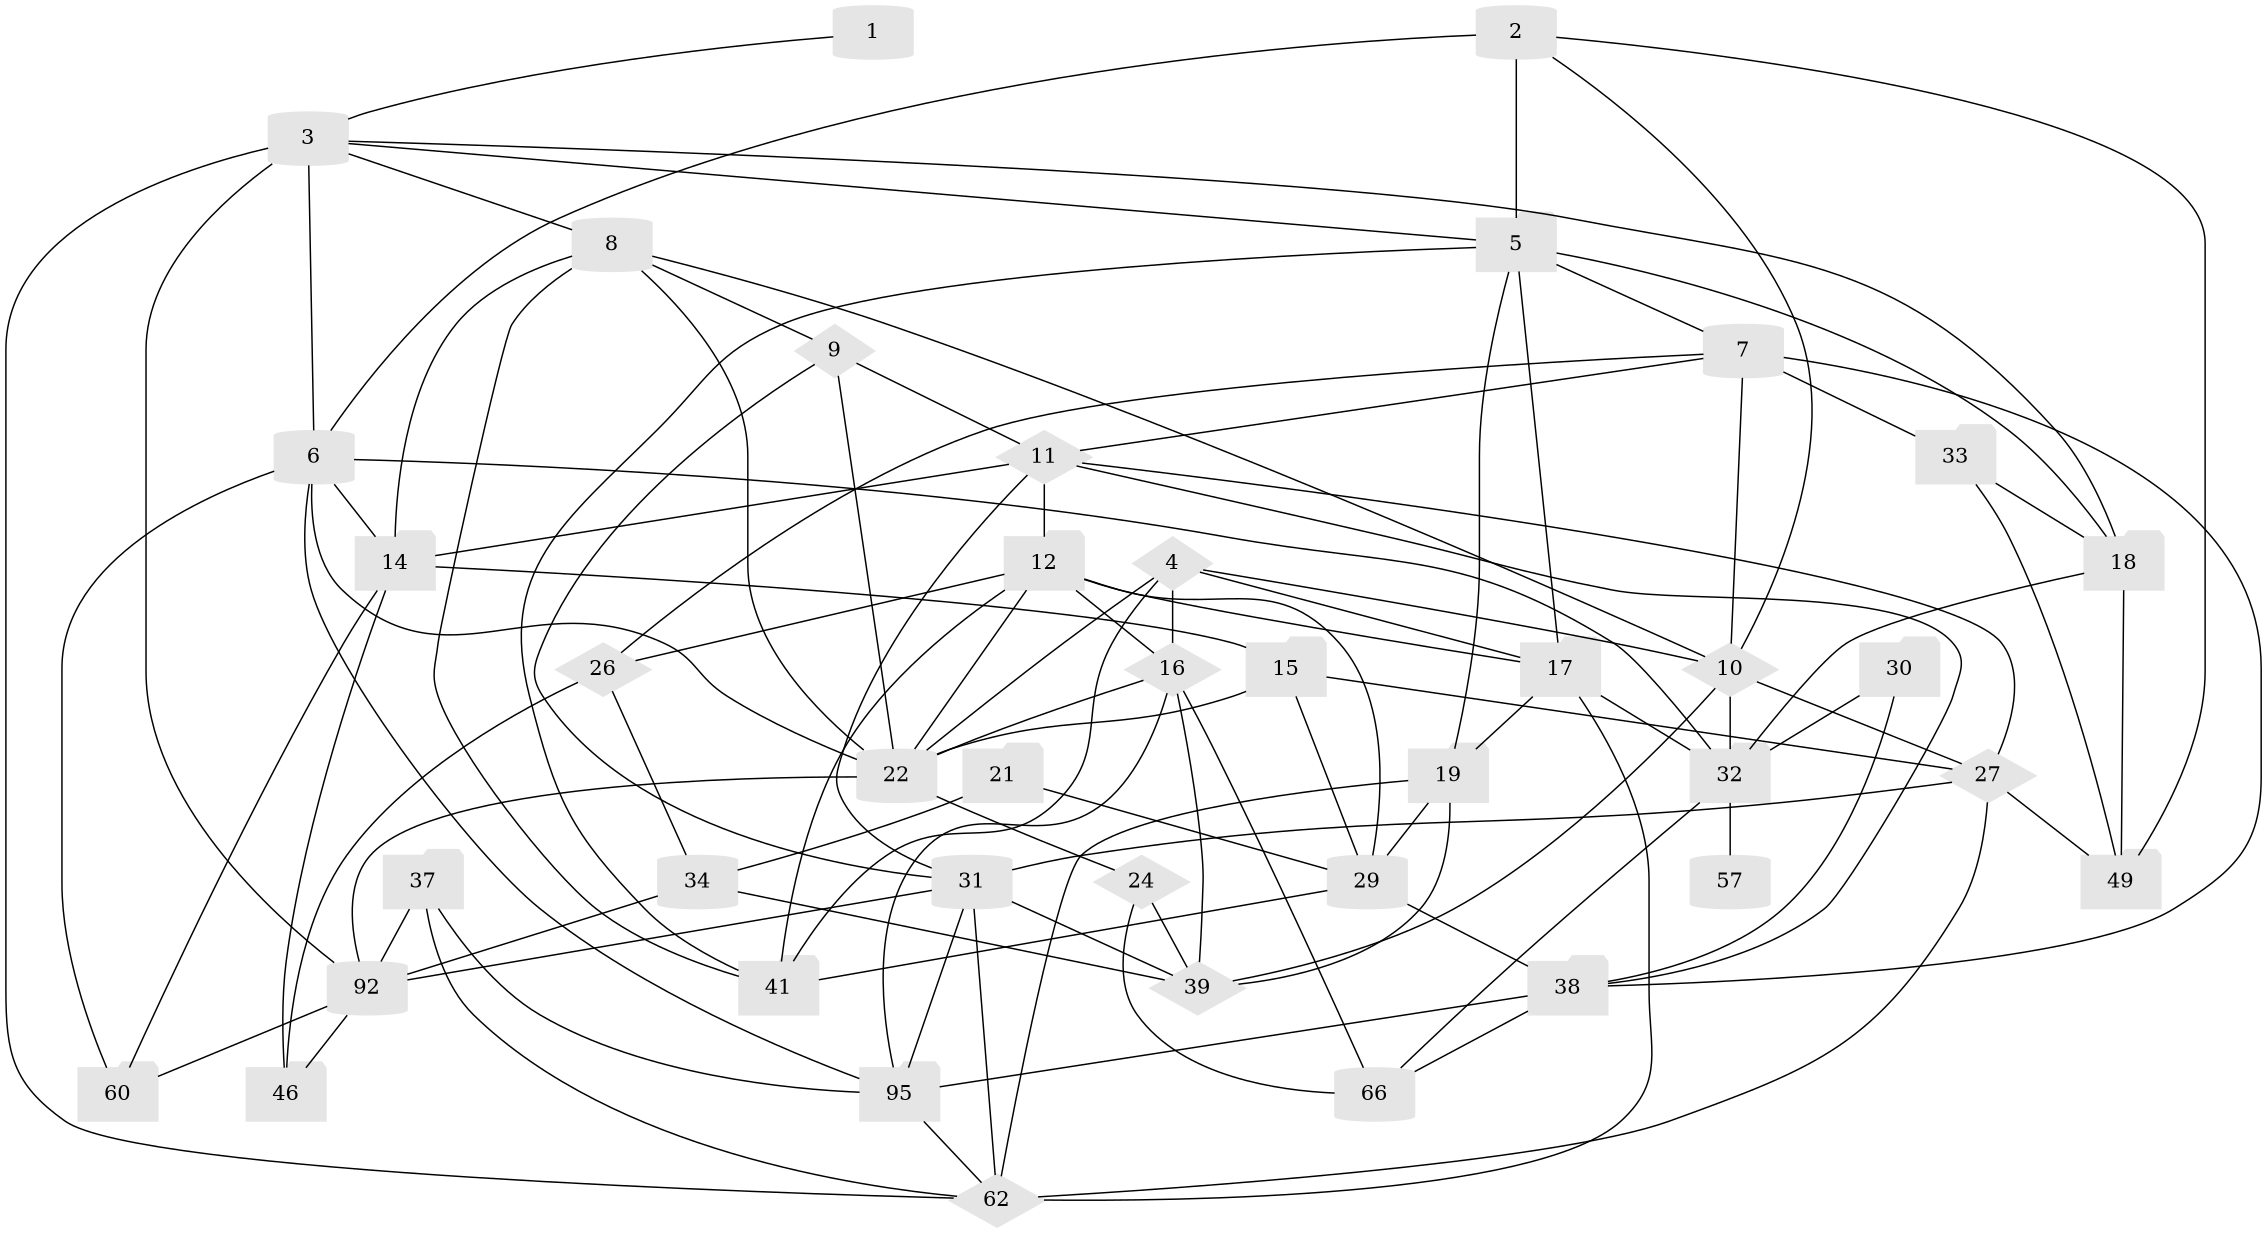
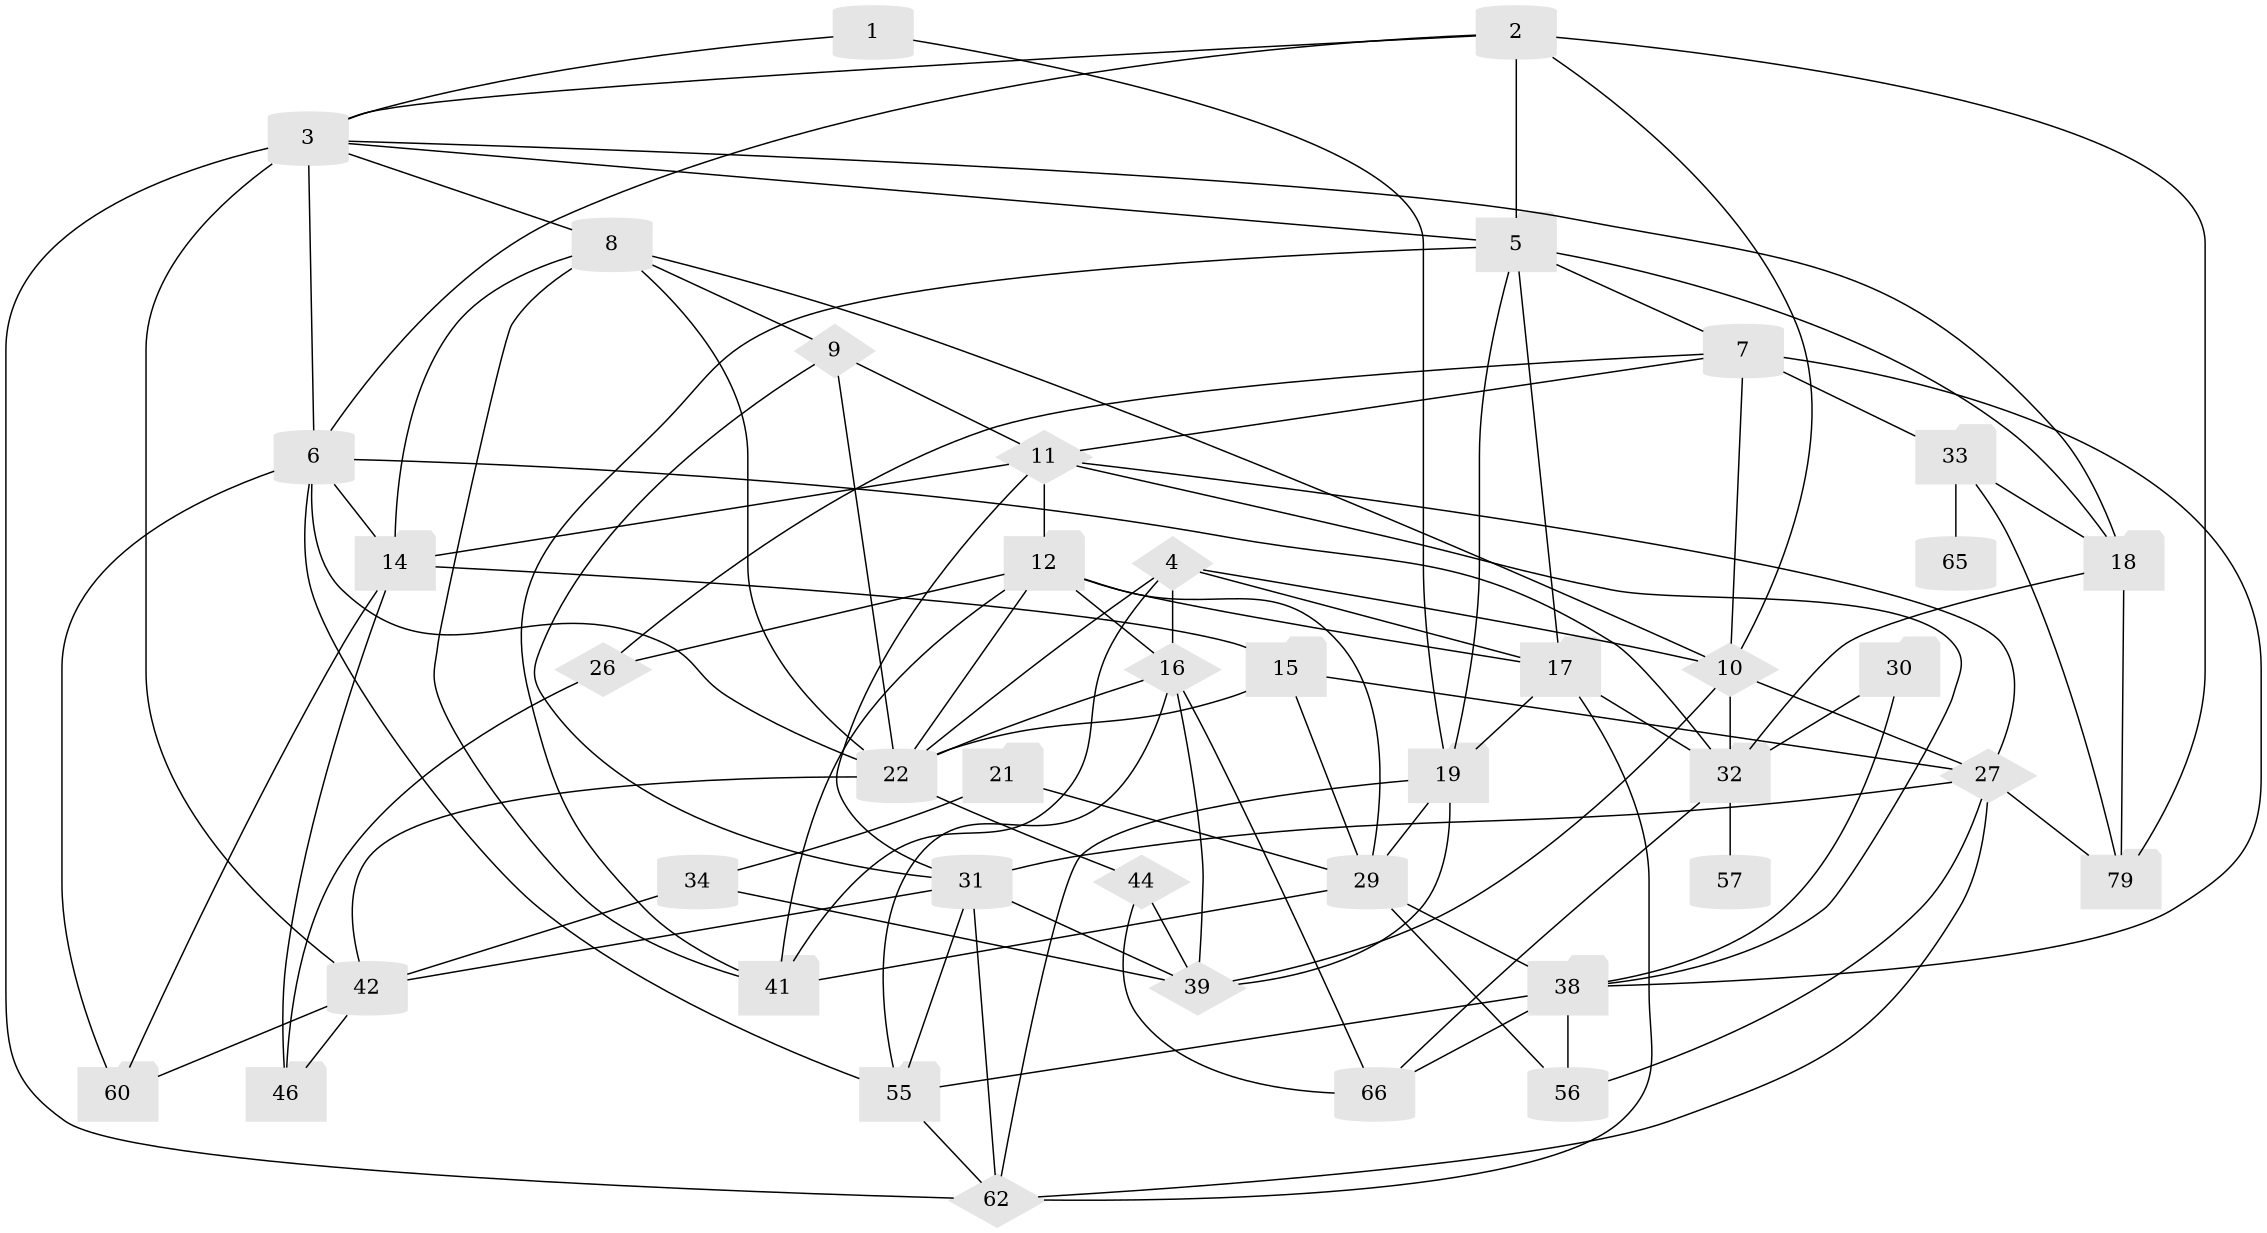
  graph {
    node [color=gray90 shape=folder style=filled]
    3 [shape=cylinder super="+67"]
    5 [super="+70"]
    6 [shape=cylinder super="+20"]
    8 [shape=cylinder super="+64"]
    18 [super="+54"]
-   42 [shape=cylinder super="+58" label=92]
+   42 [shape=cylinder super="+58"]
    62 [shape=diamond]
    1 [shape=cylinder]
    19 [super="+48"]
    39 [shape=diamond super="+52"]
    29 [shape=cylinder super="+61"]
    2 [shape=cylinder super="+23"]
    10 [shape=diamond super="+68"]
-   49
+   49 [label=79]
    17 [super="+33"]
    41 [super="+47"]
    7 [shape=cylinder super="+44"]
    22 [shape=cylinder super="+36"]
    14 [super="+69"]
    32 [super="+53"]
-   55 [super="+73" label=95]
+   55 [super="+73"]
    60
    27 [shape=diamond]
    9 [shape=diamond super="+50"]
    46
    4 [shape=diamond super="+35"]
    16 [shape=diamond super="+28"]
    66 [shape=cylinder]
-   24 [shape=diamond]
+   24 [shape=diamond label=44]
    11 [shape=diamond super="+25"]
    n31 [label=33 super="+51"]
    26 [shape=diamond super="+43"]
    38 [super="+40"]
    15 [super="+63"]
    57 [shape=cylinder]
    31 [shape=cylinder super="+71"]
    12 [super="+59"]
+   65 [shape=cylinder]
    34 [shape=cylinder super="+72"]
+   56 [shape=cylinder]
    21
    30
-   37
    3 -- 5
    3 -- 6
    3 -- 8
    3 -- 18
    3 -- 42
    3 -- 62
    5 -- 18
    5 -- 19
    5 -- 17
    5 -- 41
    5 -- 7
    6 -- 22
    6 -- 14
    6 -- 32
    6 -- 55
    6 -- 60
    8 -- 10
    8 -- 41
    8 -- 22
    8 -- 14
    8 -- 9
    18 -- 49
    18 -- 32
    42 -- 60
    42 -- 46
    1 -- 3
+   1 -- 19
    19 -- 62
    19 -- 39
    19 -- 29
    29 -- 41
    29 -- 38
+   29 -- 56
+   2 -- 3
    2 -- 5
    2 -- 6
    2 -- 10
    2 -- 49
    10 -- 39
    10 -- 32
    10 -- 27
    17 -- 62
    17 -- 19
    17 -- 32
    7 -- 10 [weight=2]
    7 -- 11
    7 -- n31
    7 -- 26 [weight=2]
    7 -- 38
    22 -- 42
    22 -- 24
    14 -- 60
    14 -- 46
    14 -- 15
    32 -- 66
    32 -- 57
    55 -- 62
    27 -- 62
    27 -- 49
    27 -- 31
+   27 -- 56
    9 -- 22
    9 -- 11
    9 -- 31
    4 -- 10
    4 -- 17
    4 -- 41
    4 -- 22
    4 -- 16
    16 -- 39
    16 -- 22
    16 -- 55
    16 -- 66
    24 -- 39
    24 -- 66
    11 -- 14
    11 -- 27
    11 -- 38
    11 -- 31
    11 -- 12
    n31 -- 18
    n31 -- 49
+   n31 -- 65 [weight=2]
    26 -- 46
-   26 -- 34
    38 -- 55
    38 -- 66
+   38 -- 56
    15 -- 29
    15 -- 22
    15 -- 27
    31 -- 42
    31 -- 62
    31 -- 39
    31 -- 55
    12 -- 29
    12 -- 17
    12 -- 41
    12 -- 22
    12 -- 16
    12 -- 26
    34 -- 42 [weight=2]
    34 -- 39
    21 -- 29
    21 -- 34
    30 -- 32
    30 -- 38
-   37 -- 42
-   37 -- 62
-   37 -- 55
  }
